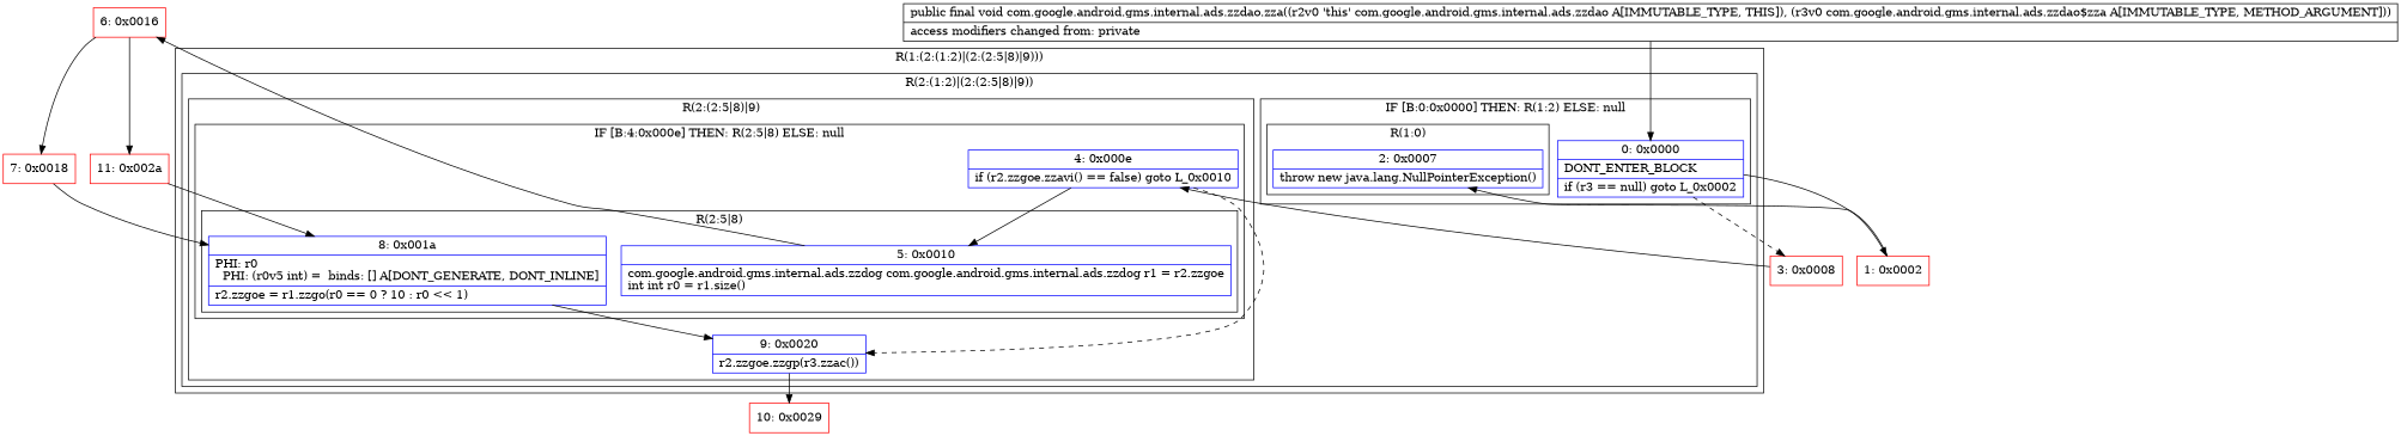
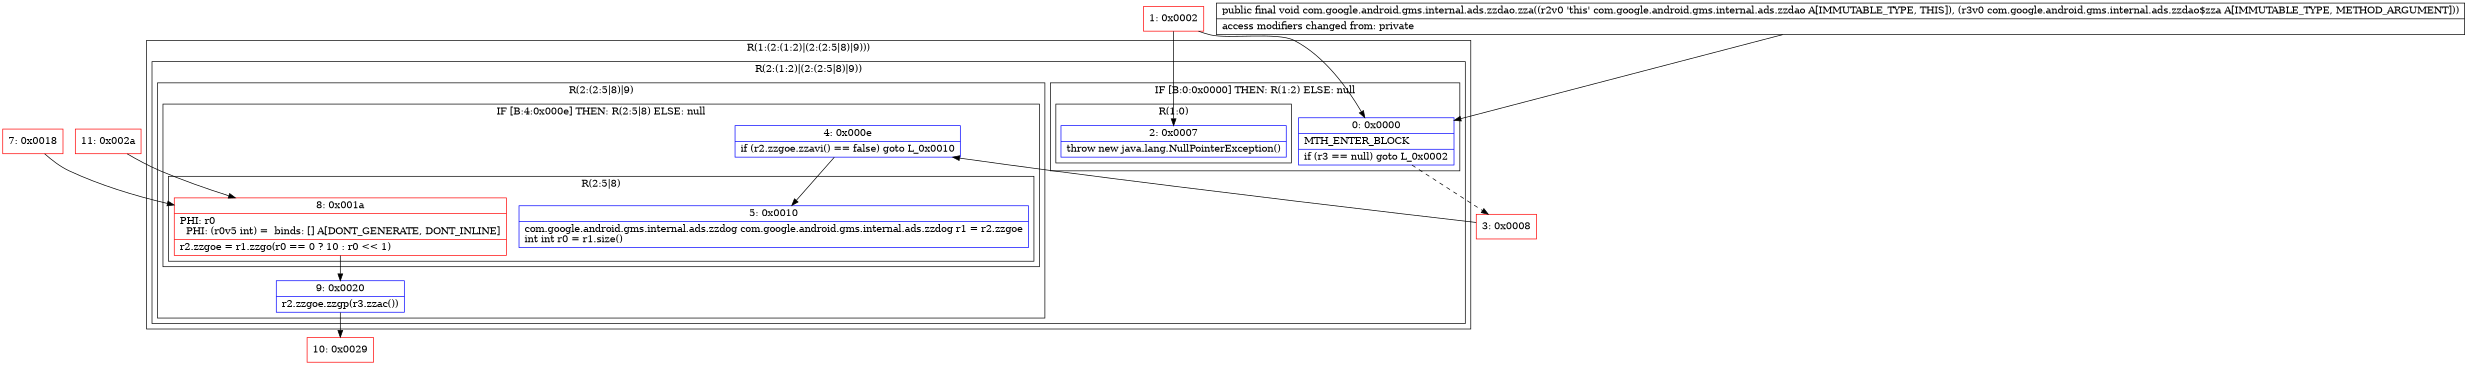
  digraph {
    node [color=blue shape=record]
    n1 [label="{2\:\ 0x0007|throw new java.lang.NullPointerException()\l}"]
-   n2 [label="{0\:\ 0x0000|DONT_ENTER_BLOCK\l|if (r3 == null) goto L_0x0002\l}"]
+   n2 [label="{0\:\ 0x0000|MTH_ENTER_BLOCK\l|if (r3 == null) goto L_0x0002\l}"]
    n3 [label="{5\:\ 0x0010|com.google.android.gms.internal.ads.zzdog com.google.android.gms.internal.ads.zzdog r1 = r2.zzgoe\lint int r0 = r1.size()\l}"]
-   n4 [label="{8\:\ 0x001a|PHI: r0 \l  PHI: (r0v5 int) =  binds: [] A[DONT_GENERATE, DONT_INLINE]\l|r2.zzgoe = r1.zzgo(r0 == 0 ? 10 : r0 \<\< 1)\l}"]
+   n4 [color=red label="{8\:\ 0x001a|PHI: r0 \l  PHI: (r0v5 int) =  binds: [] A[DONT_GENERATE, DONT_INLINE]\l|r2.zzgoe = r1.zzgo(r0 == 0 ? 10 : r0 \<\< 1)\l}"]
    n5 [label="{4\:\ 0x000e|if (r2.zzgoe.zzavi() == false) goto L_0x0010\l}"]
    n6 [label="{9\:\ 0x0020|r2.zzgoe.zzgp(r3.zzac())\l}"]
    n7 [color=red label="{1\:\ 0x0002}"]
    n8 [color=red label="{3\:\ 0x0008}"]
-   n9 [color=red label="{6\:\ 0x0016}"]
    n10 [color=red label="{10\:\ 0x0029}"]
    n11 [color=red label="{7\:\ 0x0018}"]
    n12 [color=red label="{11\:\ 0x002a}"]
    n13 [label="{public final void com.google.android.gms.internal.ads.zzdao.zza((r2v0 'this' com.google.android.gms.internal.ads.zzdao A[IMMUTABLE_TYPE, THIS]), (r3v0 com.google.android.gms.internal.ads.zzdao$zza A[IMMUTABLE_TYPE, METHOD_ARGUMENT]))  | access modifiers changed from: private\l}" color=""]
    subgraph cluster_1 {
      label="R(1:(2:(1:2)|(2:(2:5|8)|9)))"
      subgraph cluster_2 {
        label="R(2:(1:2)|(2:(2:5|8)|9))"
        subgraph cluster_3 {
          label="IF [B:0:0x0000] THEN: R(1:2) ELSE: null"
          n2
          subgraph cluster_4 {
            label="R(1:0)"
            n1
          }
        }
        subgraph cluster_5 {
          label="R(2:(2:5|8)|9)"
          n6
          subgraph cluster_6 {
            label="IF [B:4:0x000e] THEN: R(2:5|8) ELSE: null"
            n5
            subgraph cluster_7 {
              label="R(2:5|8)"
              n3
              n4
            }
          }
        }
      }
    }
-   n2 -> n7
+   n7 -> n2
    n2 -> n8 [style=dashed]
-   n3 -> n9
    n4 -> n6
    n5 -> n3
-   n5 -> n6 [style=dashed]
    n6 -> n10
    n7 -> n1
    n8 -> n5
-   n9 -> n11
-   n9 -> n12
    n11 -> n4
    n12 -> n4
    n13 -> n2
  }
